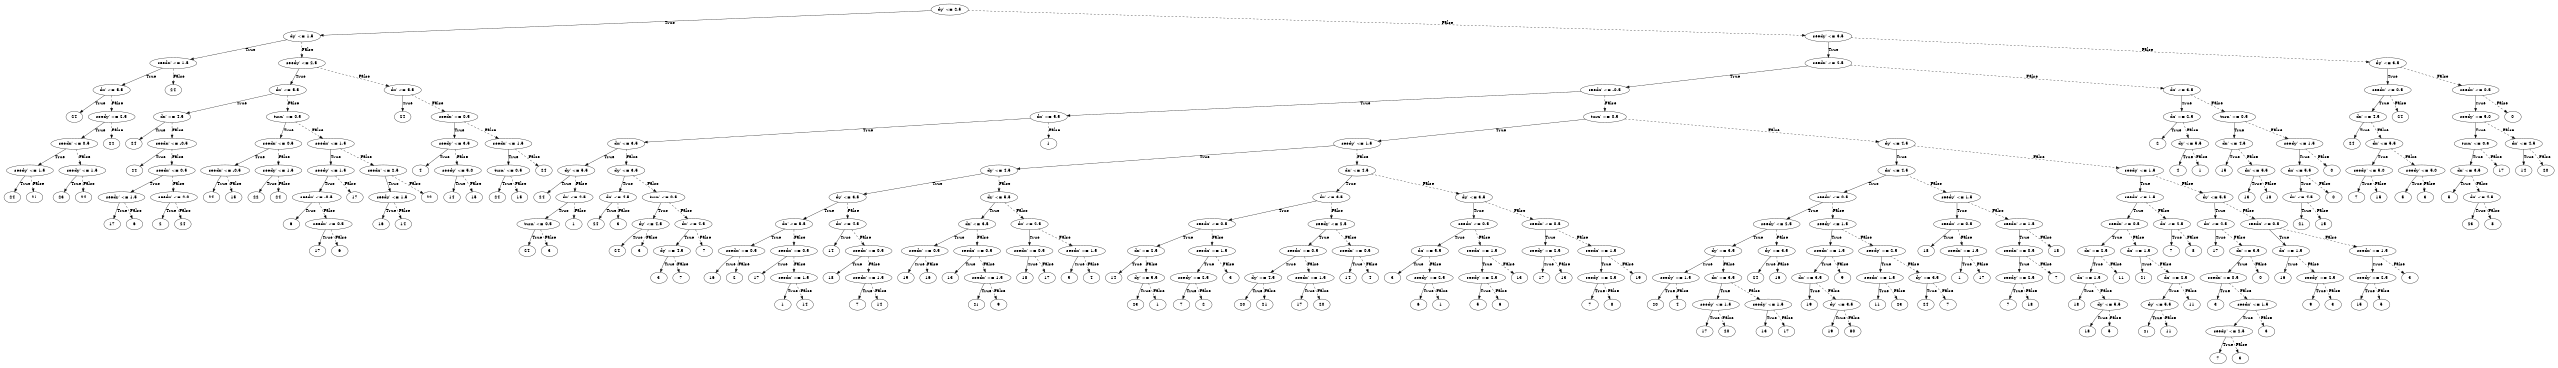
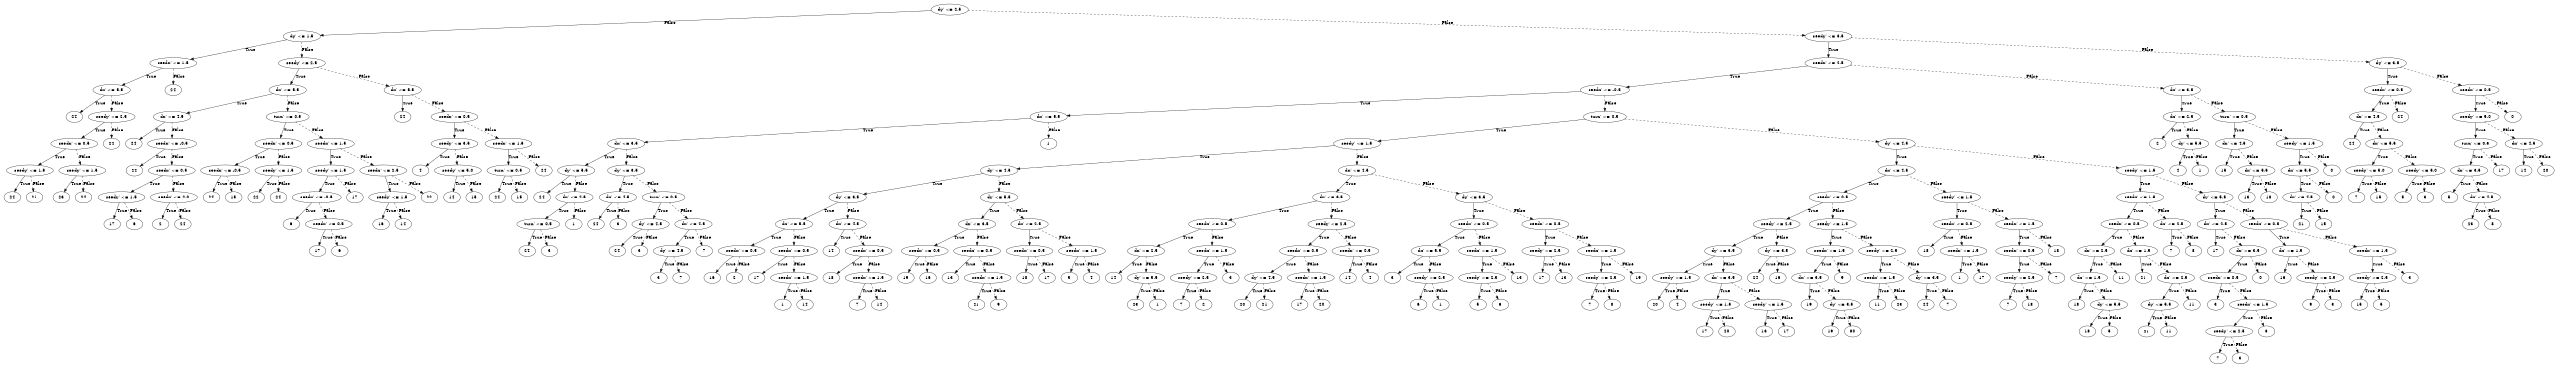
  digraph {
    n1 [label="dy' <= 2.5"]
    n2 [label="dy' <= 1.5"]
    n3 [label="seedy' <= 3.5"]
    n4 [label="seedx' <= 1.5"]
    n5 [label="seedy' <= 2.5"]
    n6 [label="seedx' <= 2.5"]
    n7 [label="dy' <= 3.5"]
    n8 [label="dx' <= 5.5"]
    n9 [label=24]
    n10 [label="dx' <= 5.5"]
    n11 [label="dx' <= 5.5"]
    n12 [label=24]
    n13 [label="seedy' <= 2.5"]
    n14 [label="seedx' <= 0.5"]
    n15 [label=24]
    n16 [label="seedy' <= 1.5"]
    n17 [label="seedy' <= 1.5"]
    n18 [label=24]
    n19 [label=21]
    n20 [label=23]
    n21 [label=24]
    n22 [label="dx' <= 4.5"]
    n23 [label="turn' <= 0.5"]
    n24 [label=24]
    n25 [label="seedx' <= 0.5"]
    n26 [label=24]
    n27 [label="seedx' <= -0.5"]
    n28 [label="seedx' <= 0.5"]
    n29 [label="seedx' <= 1.5"]
    n30 [label=24]
    n31 [label="seedx' <= 0.5"]
    n32 [label="seedy' <= 1.5"]
    n33 [label="seedx' <= 2.0"]
    n34 [label=17]
    n35 [label=6]
    n36 [label=2]
    n37 [label=24]
    n38 [label="seedx' <= -0.5"]
    n39 [label="seedy' <= 1.5"]
    n40 [label="seedy' <= 1.5"]
    n41 [label="seedx' <= 2.5"]
    n42 [label=24]
    n43 [label=15]
    n44 [label=22]
    n45 [label=24]
    n46 [label="seedx' <= -0.5"]
    n47 [label=17]
    n48 [label="seedy' <= 1.5"]
    n49 [label=22]
    n50 [label=6]
    n51 [label="seedx' <= 0.5"]
    n52 [label=17]
    n53 [label=6]
    n54 [label=16]
    n55 [label=14]
    n56 [label="seedy' <= 3.5"]
    n57 [label="seedx' <= 1.5"]
    n58 [label=4]
    n59 [label="seedy' <= 5.0"]
    n60 [label="turn' <= 0.5"]
    n61 [label=24]
    n62 [label=14]
    n63 [label=15]
    n64 [label=24]
    n65 [label=15]
    n66 [label="seedx' <= -0.5"]
    n67 [label="dx' <= 3.5"]
    n68 [label="seedx' <= 0.5"]
    n69 [label="seedx' <= 0.5"]
    n70 [label="dx' <= 5.5"]
    n71 [label="turn' <= 0.5"]
    n72 [label="dx' <= 2.5"]
    n73 [label="turn' <= 0.5"]
    n74 [label="dx' <= 3.5"]
    n75 [label=1]
    n76 [label="seedy' <= 1.5"]
    n77 [label="dy' <= 4.5"]
    n78 [label="dy' <= 5.5"]
    n79 [label="dy' <= 3.5"]
    n80 [label=24]
    n81 [label="dx' <= 2.5"]
    n82 [label="dx' <= 4.5"]
    n83 [label="turn' <= 0.5"]
    n84 [label="turn' <= 0.5"]
    n85 [label=1]
    n86 [label=24]
    n87 [label=3]
    n88 [label=24]
    n89 [label=3]
    n90 [label="dy' <= 4.5"]
    n91 [label="dx' <= 4.5"]
    n92 [label=24]
    n93 [label=3]
    n94 [label="dy' <= 4.5"]
    n95 [label=7]
    n96 [label=3]
    n97 [label=7]
    n98 [label="dy' <= 4.5"]
    n99 [label="dx' <= 4.5"]
    n100 [label="dx' <= 4.5"]
    n101 [label="seedy' <= 1.5"]
    n102 [label="dy' <= 3.5"]
    n103 [label="dy' <= 5.5"]
    n104 [label="dx' <= 3.5"]
    n105 [label="dy' <= 3.5"]
    n106 [label="dx' <= 5.5"]
    n107 [label="dx' <= 4.5"]
    n108 [label="dx' <= 3.5"]
    n109 [label="dx' <= 2.5"]
    n110 [label="seedx' <= 0.5"]
    n111 [label="seedx' <= 0.5"]
    n112 [label=14]
    n113 [label="seedx' <= 0.5"]
    n114 [label=16]
    n115 [label=2]
    n116 [label=17]
    n117 [label="seedx' <= 1.5"]
    n118 [label=1]
    n119 [label=14]
    n120 [label=18]
    n121 [label="seedx' <= 1.5"]
    n122 [label=7]
    n123 [label=14]
    n124 [label="seedx' <= 0.5"]
    n125 [label="seedx' <= 0.5"]
    n126 [label="seedx' <= 0.5"]
    n127 [label="seedx' <= 1.5"]
    n128 [label=19]
    n129 [label=16]
    n130 [label=13]
    n131 [label="seedx' <= 1.5"]
    n132 [label=21]
    n133 [label=9]
    n134 [label=18]
    n135 [label=17]
    n136 [label=5]
    n137 [label=4]
    n138 [label="seedx' <= 0.5"]
    n139 [label="seedy' <= 2.5"]
    n140 [label="seedx' <= 0.5"]
    n141 [label="seedx' <= 0.5"]
    n142 [label="dx' <= 2.5"]
    n143 [label="seedx' <= 1.5"]
    n144 [label="seedx' <= 0.5"]
    n145 [label="seedx' <= 0.5"]
    n146 [label=14]
    n147 [label="dy' <= 5.5"]
    n148 [label="seedy' <= 2.5"]
    n149 [label=3]
    n150 [label=23]
    n151 [label=1]
    n152 [label=7]
    n153 [label=2]
    n154 [label="dy' <= 4.5"]
    n155 [label="seedx' <= 1.5"]
    n156 [label=14]
    n157 [label=4]
    n158 [label=20]
    n159 [label=21]
    n160 [label=17]
    n161 [label=20]
    n162 [label="dx' <= 5.5"]
    n163 [label="seedx' <= 1.5"]
    n164 [label="seedy' <= 2.5"]
    n165 [label="seedx' <= 1.5"]
    n166 [label=3]
    n167 [label="seedy' <= 2.5"]
    n168 [label="seedy' <= 2.5"]
    n169 [label=13]
    n170 [label=6]
    n171 [label=1]
    n172 [label=5]
    n173 [label=6]
    n174 [label=17]
    n175 [label=13]
    n176 [label="seedy' <= 2.5"]
    n177 [label=19]
    n178 [label=7]
    n179 [label=8]
    n180 [label="seedx' <= 0.5"]
    n181 [label="seedy' <= 1.5"]
    n182 [label="seedx' <= 1.5"]
    n183 [label="dy' <= 5.5"]
    n184 [label="seedy' <= 2.5"]
    n185 [label="seedy' <= 1.5"]
    n186 [label="seedx' <= 0.5"]
    n187 [label="seedx' <= 1.5"]
    n188 [label="dy' <= 3.5"]
    n189 [label="dy' <= 3.5"]
    n190 [label="seedx' <= 1.5"]
    n191 [label="seedy' <= 2.5"]
    n192 [label="seedy' <= 1.5"]
    n193 [label="dx' <= 3.5"]
    n194 [label=24]
    n195 [label=16]
    n196 [label=20]
    n197 [label=4]
    n198 [label="seedy' <= 1.5"]
    n199 [label="seedy' <= 1.5"]
    n200 [label=17]
    n201 [label=20]
    n202 [label=13]
    n203 [label=17]
    n204 [label="dx' <= 3.5"]
    n205 [label=9]
    n206 [label="seedx' <= 1.5"]
    n207 [label="dy' <= 3.5"]
    n208 [label=19]
    n209 [label="dy' <= 3.5"]
    n210 [label=19]
    n211 [label=80]
    n212 [label=11]
    n213 [label=23]
    n214 [label=24]
    n215 [label=7]
    n216 [label=18]
    n217 [label="seedx' <= 1.5"]
    n218 [label="seedx' <= 0.5"]
    n219 [label=18]
    n220 [label=1]
    n221 [label=17]
    n222 [label="seedy' <= 2.5"]
    n223 [label=7]
    n224 [label=7]
    n225 [label=18]
    n226 [label="seedx' <= 0.5"]
    n227 [label="dx' <= 2.5"]
    n228 [label="dx' <= 2.5"]
    n229 [label="seedx' <= 0.5"]
    n230 [label="dx' <= 2.5"]
    n231 [label="dx' <= 1.5"]
    n232 [label=7]
    n233 [label=8]
    n234 [label="dx' <= 1.5"]
    n235 [label=11]
    n236 [label=21]
    n237 [label="dx' <= 2.5"]
    n238 [label=18]
    n239 [label="dy' <= 5.5"]
    n240 [label=18]
    n241 [label=5]
    n242 [label="dy' <= 5.5"]
    n243 [label=11]
    n244 [label=21]
    n245 [label=11]
    n246 [label=17]
    n247 [label="dx' <= 3.5"]
    n248 [label="dx' <= 1.5"]
    n249 [label="seedx' <= 1.5"]
    n250 [label="seedx' <= 0.5"]
    n251 [label=0]
    n252 [label=3]
    n253 [label="seedx' <= 1.5"]
    n254 [label="seedy' <= 2.5"]
    n255 [label=3]
    n256 [label=7]
    n257 [label=3]
    n258 [label=16]
    n259 [label="seedy' <= 2.5"]
    n260 [label="seedy' <= 2.5"]
    n261 [label=3]
    n262 [label=9]
    n263 [label=3]
    n264 [label=15]
    n265 [label=5]
    n266 [label=2]
    n267 [label="dy' <= 5.5"]
    n268 [label="dx' <= 4.5"]
    n269 [label="seedy' <= 1.5"]
    n270 [label=4]
    n271 [label=1]
    n272 [label=15]
    n273 [label="dx' <= 5.5"]
    n274 [label="dx' <= 5.5"]
    n275 [label=0]
    n276 [label=13]
    n277 [label=18]
    n278 [label="dx' <= 4.5"]
    n279 [label=0]
    n280 [label=21]
    n281 [label=15]
    n282 [label="dx' <= 4.5"]
    n283 [label=24]
    n284 [label="seedy' <= 5.0"]
    n285 [label=0]
    n286 [label=24]
    n287 [label="dx' <= 5.5"]
    n288 [label="seedy' <= 5.0"]
    n289 [label="seedy' <= 5.0"]
    n290 [label=7]
    n291 [label=15]
    n292 [label=5]
    n293 [label=3]
    n294 [label="turn' <= 0.5"]
    n295 [label="dx' <= 4.5"]
    n296 [label="dx' <= 3.5"]
    n297 [label=17]
    n298 [label=14]
    n299 [label=20]
    n300 [label=5]
    n301 [label="dx' <= 4.5"]
    n302 [label=23]
    n303 [label=8]
-   n1 -> n2 [label=True]
+   n1 -> n2 [label=False]
    n1 -> n3 [label=False style=dashed]
    n2 -> n4 [label=True]
    n2 -> n5 [label=False style=dashed]
    n3 -> n6 [label=True]
    n3 -> n7 [label=False style=dashed]
    n4 -> n8 [label=True]
    n4 -> n9 [label=False style=dashed]
    n5 -> n10 [label=True]
    n5 -> n11 [label=False style=dashed]
    n6 -> n66 [label=True]
    n6 -> n67 [label=False style=dashed]
    n7 -> n68 [label=True]
    n7 -> n69 [label=False style=dashed]
    n8 -> n12 [label=True]
    n8 -> n13 [label=False style=dashed]
    n10 -> n22 [label=True]
    n10 -> n23 [label=False style=dashed]
    n11 -> n24 [label=True]
    n11 -> n25 [label=False style=dashed]
    n13 -> n14 [label=True]
    n13 -> n15 [label=False style=dashed]
    n14 -> n16 [label=True]
    n14 -> n17 [label=False style=dashed]
    n16 -> n18 [label=True]
    n16 -> n19 [label=False style=dashed]
    n17 -> n20 [label=True]
    n17 -> n21 [label=False style=dashed]
    n22 -> n26 [label=True]
    n22 -> n27 [label=False style=dashed]
    n23 -> n28 [label=True]
    n23 -> n29 [label=False style=dashed]
    n25 -> n56 [label=True]
    n25 -> n57 [label=False style=dashed]
    n27 -> n30 [label=True]
    n27 -> n31 [label=False style=dashed]
    n28 -> n38 [label=True]
    n28 -> n39 [label=False style=dashed]
    n29 -> n40 [label=True]
    n29 -> n41 [label=False style=dashed]
    n31 -> n32 [label=True]
    n31 -> n33 [label=False style=dashed]
    n32 -> n34 [label=True]
    n32 -> n35 [label=False style=dashed]
    n33 -> n36 [label=True]
    n33 -> n37 [label=False style=dashed]
    n38 -> n42 [label=True]
    n38 -> n43 [label=False style=dashed]
    n39 -> n44 [label=True]
    n39 -> n45 [label=False style=dashed]
    n40 -> n46 [label=True]
    n40 -> n47 [label=False style=dashed]
    n41 -> n48 [label=True]
    n41 -> n49 [label=False style=dashed]
    n46 -> n50 [label=True]
    n46 -> n51 [label=False style=dashed]
    n48 -> n54 [label=True]
    n48 -> n55 [label=False style=dashed]
    n51 -> n52 [label=True]
    n51 -> n53 [label=False style=dashed]
    n56 -> n58 [label=True]
    n56 -> n59 [label=False style=dashed]
    n57 -> n60 [label=True]
    n57 -> n61 [label=False style=dashed]
    n59 -> n62 [label=True]
    n59 -> n63 [label=False style=dashed]
    n60 -> n64 [label=True]
    n60 -> n65 [label=False style=dashed]
    n66 -> n70 [label=True]
    n66 -> n71 [label=False style=dashed]
    n67 -> n72 [label=True]
    n67 -> n73 [label=False style=dashed]
    n68 -> n282 [label=True]
    n68 -> n283 [label=False style=dashed]
    n69 -> n284 [label=True]
    n69 -> n285 [label=False style=dashed]
    n70 -> n74 [label=True]
    n70 -> n75 [label=False style=dashed]
    n71 -> n76 [label=True]
    n71 -> n77 [label=False style=dashed]
    n72 -> n266 [label=True]
    n72 -> n267 [label=False style=dashed]
    n73 -> n268 [label=True]
    n73 -> n269 [label=False style=dashed]
    n74 -> n78 [label=True]
    n74 -> n79 [label=False style=dashed]
    n76 -> n98 [label=True]
    n76 -> n99 [label=False style=dashed]
    n77 -> n100 [label=True]
    n77 -> n101 [label=False style=dashed]
    n78 -> n80 [label=True]
    n78 -> n81 [label=False style=dashed]
    n79 -> n82 [label=True]
    n79 -> n83 [label=False style=dashed]
    n81 -> n84 [label=True]
    n81 -> n85 [label=False style=dashed]
    n82 -> n88 [label=True]
    n82 -> n89 [label=False style=dashed]
    n83 -> n90 [label=True]
    n83 -> n91 [label=False style=dashed]
    n84 -> n86 [label=True]
    n84 -> n87 [label=False style=dashed]
    n90 -> n92 [label=True]
    n90 -> n93 [label=False style=dashed]
    n91 -> n94 [label=True]
    n91 -> n95 [label=False style=dashed]
    n94 -> n96 [label=True]
    n94 -> n97 [label=False style=dashed]
    n98 -> n102 [label=True]
    n98 -> n103 [label=False style=dashed]
    n99 -> n104 [label=True]
    n99 -> n105 [label=False style=dashed]
    n100 -> n180 [label=True]
    n100 -> n181 [label=False style=dashed]
    n101 -> n182 [label=True]
    n101 -> n183 [label=False style=dashed]
    n102 -> n106 [label=True]
    n102 -> n107 [label=False style=dashed]
    n103 -> n108 [label=True]
    n103 -> n109 [label=False style=dashed]
    n104 -> n138 [label=True]
    n104 -> n139 [label=False style=dashed]
    n105 -> n140 [label=True]
    n105 -> n141 [label=False style=dashed]
    n106 -> n110 [label=True]
    n106 -> n111 [label=False style=dashed]
    n107 -> n112 [label=True]
    n107 -> n113 [label=False style=dashed]
    n108 -> n124 [label=True]
    n108 -> n125 [label=False style=dashed]
    n109 -> n126 [label=True]
    n109 -> n127 [label=False style=dashed]
    n110 -> n114 [label=True]
    n110 -> n115 [label=False style=dashed]
    n111 -> n116 [label=True]
    n111 -> n117 [label=False style=dashed]
    n113 -> n120 [label=True]
    n113 -> n121 [label=False style=dashed]
    n117 -> n118 [label=True]
    n117 -> n119 [label=False style=dashed]
    n121 -> n122 [label=True]
    n121 -> n123 [label=False style=dashed]
    n124 -> n128 [label=True]
    n124 -> n129 [label=False style=dashed]
    n125 -> n130 [label=True]
    n125 -> n131 [label=False style=dashed]
    n126 -> n134 [label=True]
    n126 -> n135 [label=False style=dashed]
    n127 -> n136 [label=True]
    n127 -> n137 [label=False style=dashed]
    n131 -> n132 [label=True]
    n131 -> n133 [label=False style=dashed]
    n138 -> n142 [label=True]
    n138 -> n143 [label=False style=dashed]
    n139 -> n144 [label=True]
    n139 -> n145 [label=False style=dashed]
    n140 -> n162 [label=True]
    n140 -> n163 [label=False style=dashed]
    n141 -> n164 [label=True]
    n141 -> n165 [label=False style=dashed]
    n142 -> n146 [label=True]
    n142 -> n147 [label=False style=dashed]
    n143 -> n148 [label=True]
    n143 -> n149 [label=False style=dashed]
    n144 -> n154 [label=True]
    n144 -> n155 [label=False style=dashed]
    n145 -> n156 [label=True]
    n145 -> n157 [label=False style=dashed]
    n147 -> n150 [label=True]
    n147 -> n151 [label=False style=dashed]
    n148 -> n152 [label=True]
    n148 -> n153 [label=False style=dashed]
    n154 -> n158 [label=True]
    n154 -> n159 [label=False style=dashed]
    n155 -> n160 [label=True]
    n155 -> n161 [label=False style=dashed]
    n162 -> n166 [label=True]
    n162 -> n167 [label=False style=dashed]
    n163 -> n168 [label=True]
    n163 -> n169 [label=False style=dashed]
    n164 -> n174 [label=True]
    n164 -> n175 [label=False style=dashed]
    n165 -> n176 [label=True]
    n165 -> n177 [label=False style=dashed]
    n167 -> n170 [label=True]
    n167 -> n171 [label=False style=dashed]
    n168 -> n172 [label=True]
    n168 -> n173 [label=False style=dashed]
    n176 -> n178 [label=True]
    n176 -> n179 [label=False style=dashed]
    n180 -> n184 [label=True]
    n180 -> n185 [label=False style=dashed]
    n181 -> n186 [label=True]
    n181 -> n187 [label=False style=dashed]
    n182 -> n226 [label=True]
    n182 -> n227 [label=False style=dashed]
    n183 -> n228 [label=True]
    n183 -> n229 [label=False style=dashed]
    n184 -> n188 [label=True]
    n184 -> n189 [label=False style=dashed]
    n185 -> n190 [label=True]
    n185 -> n191 [label=False style=dashed]
    n186 -> n216 [label=True]
    n186 -> n217 [label=False style=dashed]
    n187 -> n218 [label=True]
    n187 -> n219 [label=False style=dashed]
    n188 -> n192 [label=True]
    n188 -> n193 [label=False style=dashed]
    n189 -> n194 [label=True]
    n189 -> n195 [label=False style=dashed]
    n190 -> n204 [label=True]
    n190 -> n205 [label=False style=dashed]
    n191 -> n206 [label=True]
    n191 -> n207 [label=False style=dashed]
    n192 -> n196 [label=True]
    n192 -> n197 [label=False style=dashed]
    n193 -> n198 [label=True]
    n193 -> n199 [label=False style=dashed]
    n198 -> n200 [label=True]
    n198 -> n201 [label=False style=dashed]
    n199 -> n202 [label=True]
    n199 -> n203 [label=False style=dashed]
    n204 -> n208 [label=True]
    n204 -> n209 [label=False style=dashed]
    n206 -> n212 [label=True]
    n206 -> n213 [label=False style=dashed]
    n207 -> n214 [label=True]
    n207 -> n215 [label=False style=dashed]
    n209 -> n210 [label=True]
    n209 -> n211 [label=False style=dashed]
    n217 -> n220 [label=True]
    n217 -> n221 [label=False style=dashed]
    n218 -> n222 [label=True]
    n218 -> n223 [label=False style=dashed]
    n222 -> n224 [label=True]
    n222 -> n225 [label=False style=dashed]
    n226 -> n230 [label=True]
    n226 -> n231 [label=False style=dashed]
    n227 -> n232 [label=True]
    n227 -> n233 [label=False style=dashed]
    n228 -> n246 [label=True]
    n228 -> n247 [label=False style=dashed]
    n229 -> n248 [label=True]
    n229 -> n249 [label=False style=dashed]
    n230 -> n234 [label=True]
    n230 -> n235 [label=False style=dashed]
    n231 -> n236 [label=True]
    n231 -> n237 [label=False style=dashed]
    n234 -> n238 [label=True]
    n234 -> n239 [label=False style=dashed]
    n237 -> n242 [label=True]
    n237 -> n243 [label=False style=dashed]
    n239 -> n240 [label=True]
    n239 -> n241 [label=False style=dashed]
    n242 -> n244 [label=True]
    n242 -> n245 [label=False style=dashed]
    n247 -> n250 [label=True]
    n247 -> n251 [label=False style=dashed]
    n248 -> n258 [label=True]
    n248 -> n259 [label=False style=dashed]
    n249 -> n260 [label=True]
    n249 -> n261 [label=False style=dashed]
    n250 -> n252 [label=True]
    n250 -> n253 [label=False style=dashed]
    n253 -> n254 [label=True]
    n253 -> n255 [label=False style=dashed]
    n254 -> n256 [label=True]
    n254 -> n257 [label=False style=dashed]
    n259 -> n262 [label=True]
    n259 -> n263 [label=False style=dashed]
    n260 -> n264 [label=True]
    n260 -> n265 [label=False style=dashed]
    n267 -> n270 [label=True]
    n267 -> n271 [label=False style=dashed]
    n268 -> n272 [label=True]
    n268 -> n273 [label=False style=dashed]
    n269 -> n274 [label=True]
    n269 -> n275 [label=False style=dashed]
    n273 -> n276 [label=True]
    n273 -> n277 [label=False style=dashed]
    n274 -> n278 [label=True]
    n274 -> n279 [label=False style=dashed]
    n278 -> n280 [label=True]
    n278 -> n281 [label=False style=dashed]
    n282 -> n286 [label=True]
    n282 -> n287 [label=False style=dashed]
    n284 -> n294 [label=True]
    n284 -> n295 [label=False style=dashed]
    n287 -> n288 [label=True]
    n287 -> n289 [label=False style=dashed]
    n288 -> n290 [label=True]
    n288 -> n291 [label=False style=dashed]
    n289 -> n292 [label=True]
    n289 -> n293 [label=False style=dashed]
    n294 -> n296 [label=True]
    n294 -> n297 [label=False style=dashed]
    n295 -> n298 [label=True]
    n295 -> n299 [label=False style=dashed]
    n296 -> n300 [label=True]
    n296 -> n301 [label=False style=dashed]
    n301 -> n302 [label=True]
    n301 -> n303 [label=False style=dashed]
  }
